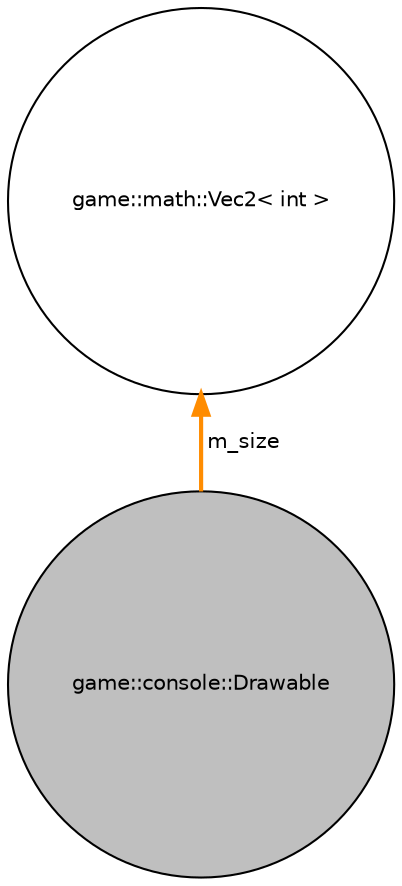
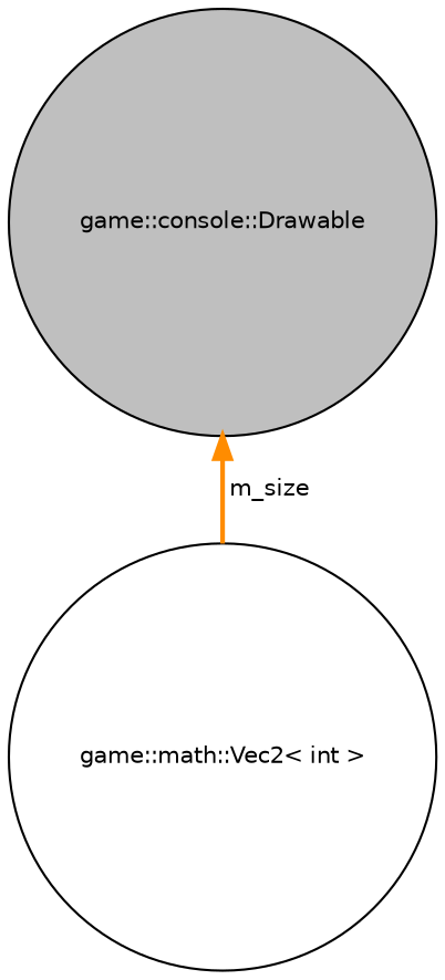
  digraph {
    node [color=black fontname=Helvetica fontsize=10 shape=circle style=filled]
    n1 [fillcolor=grey75 fontcolor=black height=0.2 label="game::console::Drawable" width=0.4]
    n2 [fillcolor=white height=0.2 label="game::math::Vec2\< int \>" width=0.4]
-   n2 -> n1 [color=darkorange dir=back fontname=Helvetica fontsize=10 label=" m_size" labelfontname=Helvetica labelfontsize=10 style=bold]
+   n1 -> n2 [color=darkorange dir=back fontname=Helvetica fontsize=10 label=" m_size" labelfontname=Helvetica labelfontsize=10 style=bold]
  }
